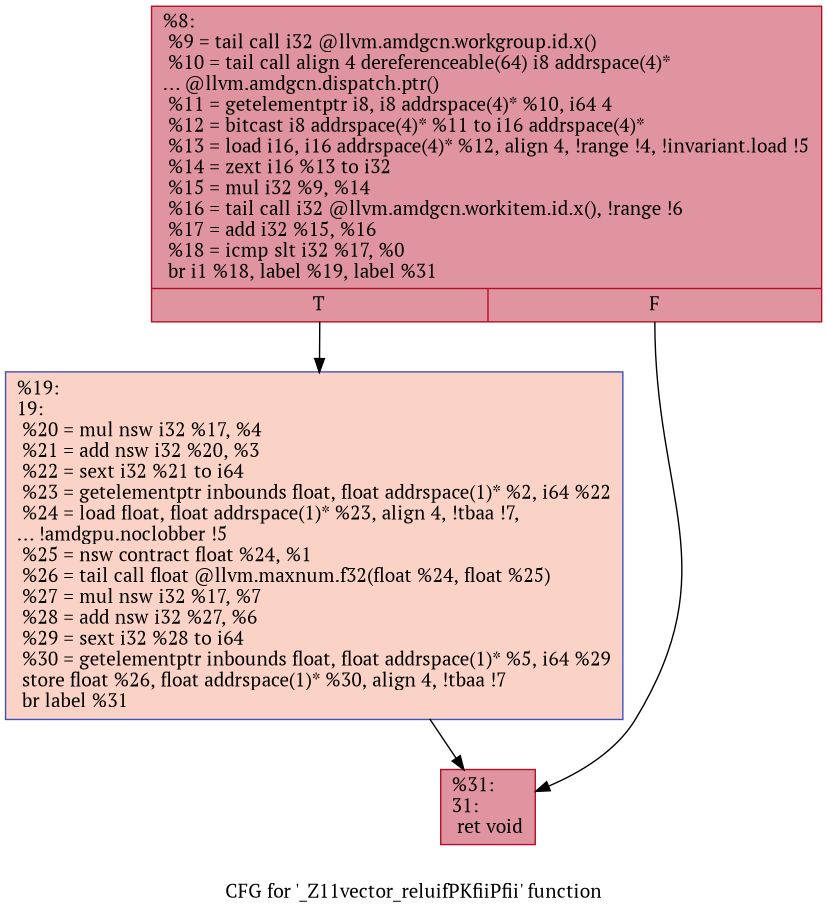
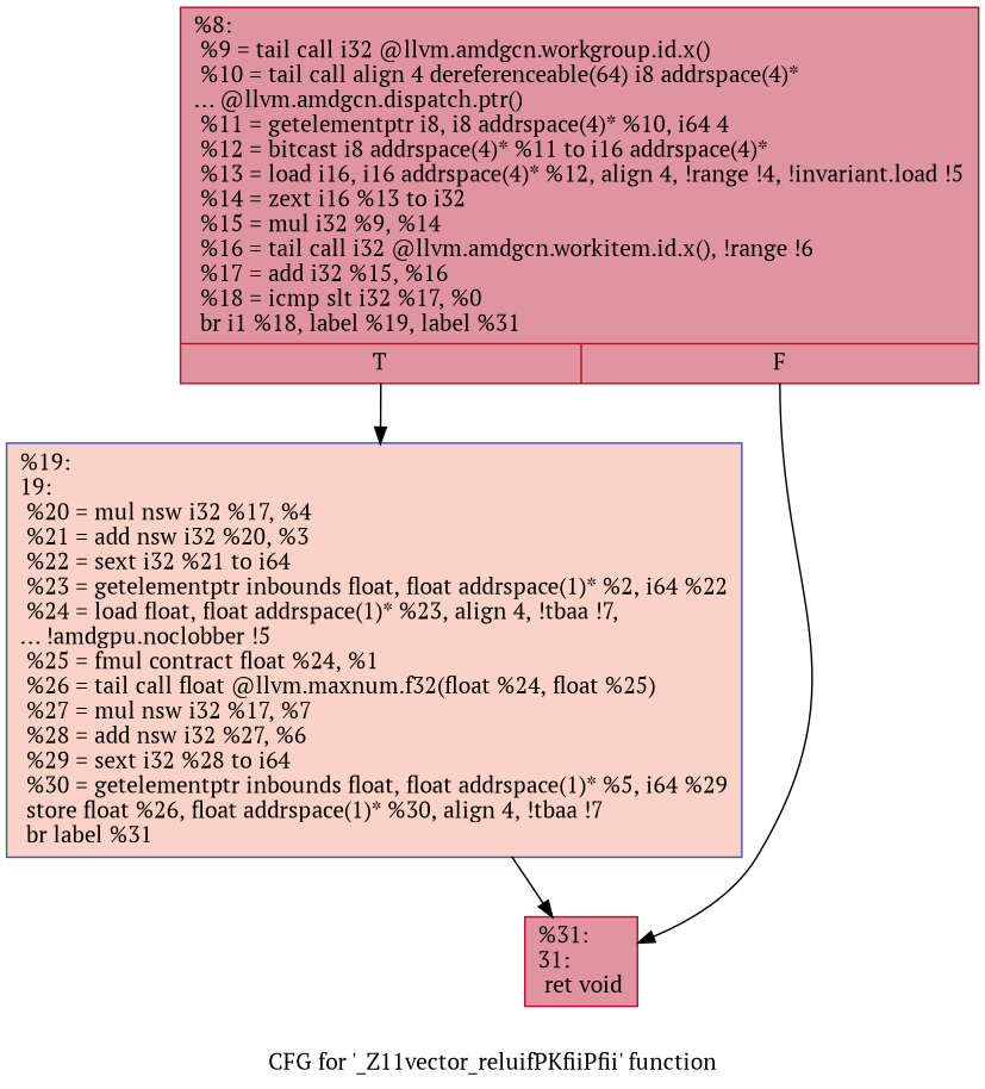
  digraph {
    label="CFG for '_Z11vector_reluifPKfiiPfii' function"
    fontname="PT Serif"
    node [color="#b70d28ff" fillcolor="#b70d2870" shape=record style=filled fontname="PT Serif"]
    edge [fontname="PT Serif"]
    n1 [label="{%8:\l  %9 = tail call i32 @llvm.amdgcn.workgroup.id.x()\l  %10 = tail call align 4 dereferenceable(64) i8 addrspace(4)*\l... @llvm.amdgcn.dispatch.ptr()\l  %11 = getelementptr i8, i8 addrspace(4)* %10, i64 4\l  %12 = bitcast i8 addrspace(4)* %11 to i16 addrspace(4)*\l  %13 = load i16, i16 addrspace(4)* %12, align 4, !range !4, !invariant.load !5\l  %14 = zext i16 %13 to i32\l  %15 = mul i32 %9, %14\l  %16 = tail call i32 @llvm.amdgcn.workitem.id.x(), !range !6\l  %17 = add i32 %15, %16\l  %18 = icmp slt i32 %17, %0\l  br i1 %18, label %19, label %31\l|{<s0>T|<s1>F}}"]
-   n2 [color="#3d50c3ff" fillcolor="#f59c7d70" label="{%19:\l19:                                               \l  %20 = mul nsw i32 %17, %4\l  %21 = add nsw i32 %20, %3\l  %22 = sext i32 %21 to i64\l  %23 = getelementptr inbounds float, float addrspace(1)* %2, i64 %22\l  %24 = load float, float addrspace(1)* %23, align 4, !tbaa !7,\l... !amdgpu.noclobber !5\l  %25 = nsw contract float %24, %1\l  %26 = tail call float @llvm.maxnum.f32(float %24, float %25)\l  %27 = mul nsw i32 %17, %7\l  %28 = add nsw i32 %27, %6\l  %29 = sext i32 %28 to i64\l  %30 = getelementptr inbounds float, float addrspace(1)* %5, i64 %29\l  store float %26, float addrspace(1)* %30, align 4, !tbaa !7\l  br label %31\l}"]
+   n2 [color="#3d50c3ff" fillcolor="#f59c7d70" label="{%19:\l19:                                               \l  %20 = mul nsw i32 %17, %4\l  %21 = add nsw i32 %20, %3\l  %22 = sext i32 %21 to i64\l  %23 = getelementptr inbounds float, float addrspace(1)* %2, i64 %22\l  %24 = load float, float addrspace(1)* %23, align 4, !tbaa !7,\l... !amdgpu.noclobber !5\l  %25 = fmul contract float %24, %1\l  %26 = tail call float @llvm.maxnum.f32(float %24, float %25)\l  %27 = mul nsw i32 %17, %7\l  %28 = add nsw i32 %27, %6\l  %29 = sext i32 %28 to i64\l  %30 = getelementptr inbounds float, float addrspace(1)* %5, i64 %29\l  store float %26, float addrspace(1)* %30, align 4, !tbaa !7\l  br label %31\l}"]
    n3 [label="{%31:\l31:                                               \l  ret void\l}"]
    n1 -> n2 [tailport=s0]
    n1 -> n3 [tailport=s1]
    n2 -> n3
  }
